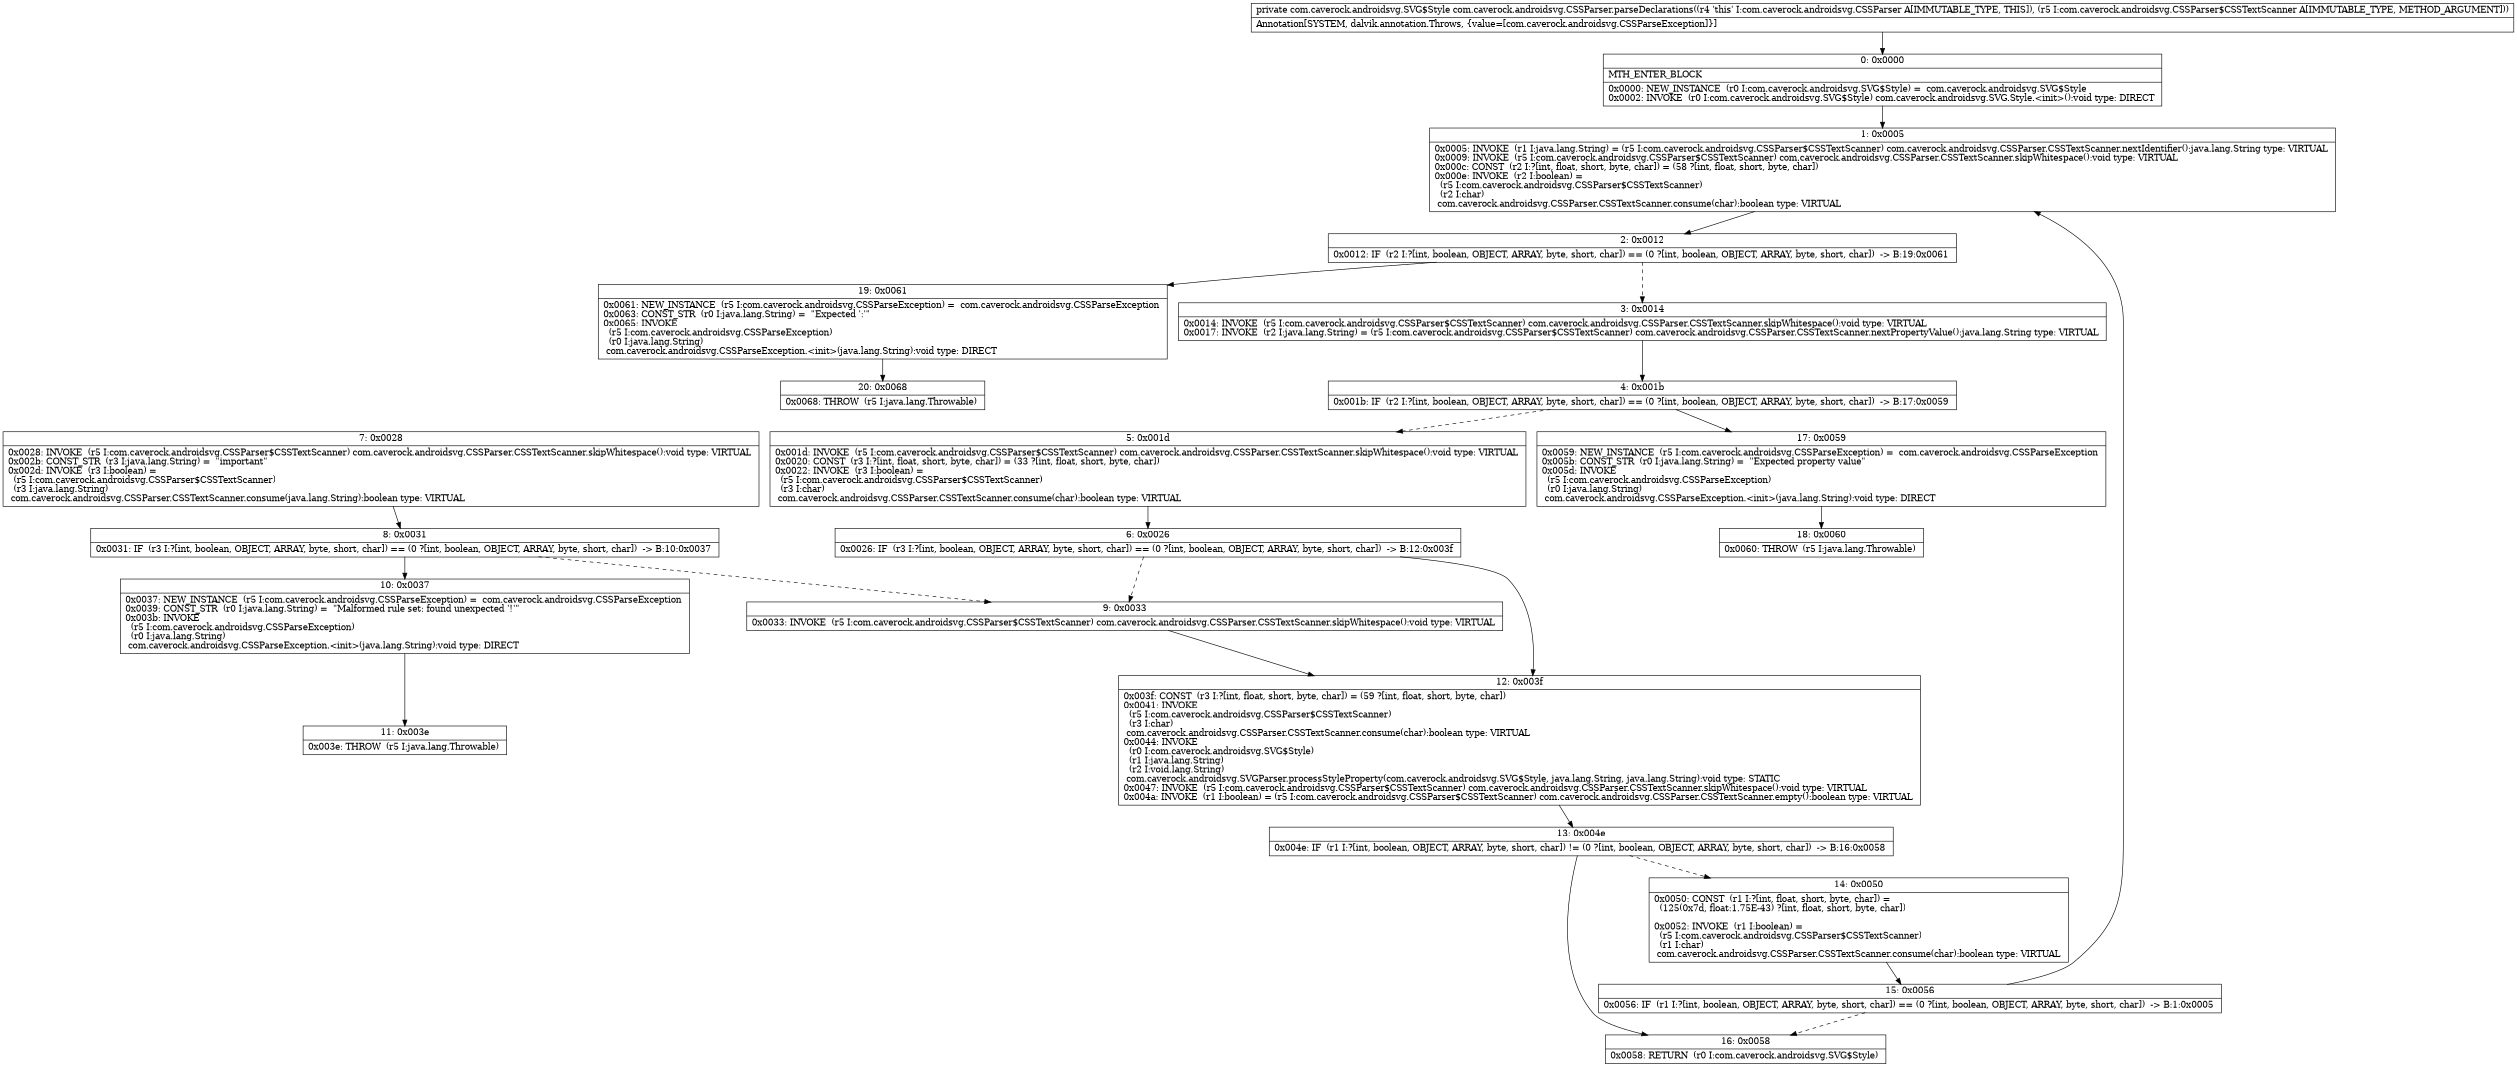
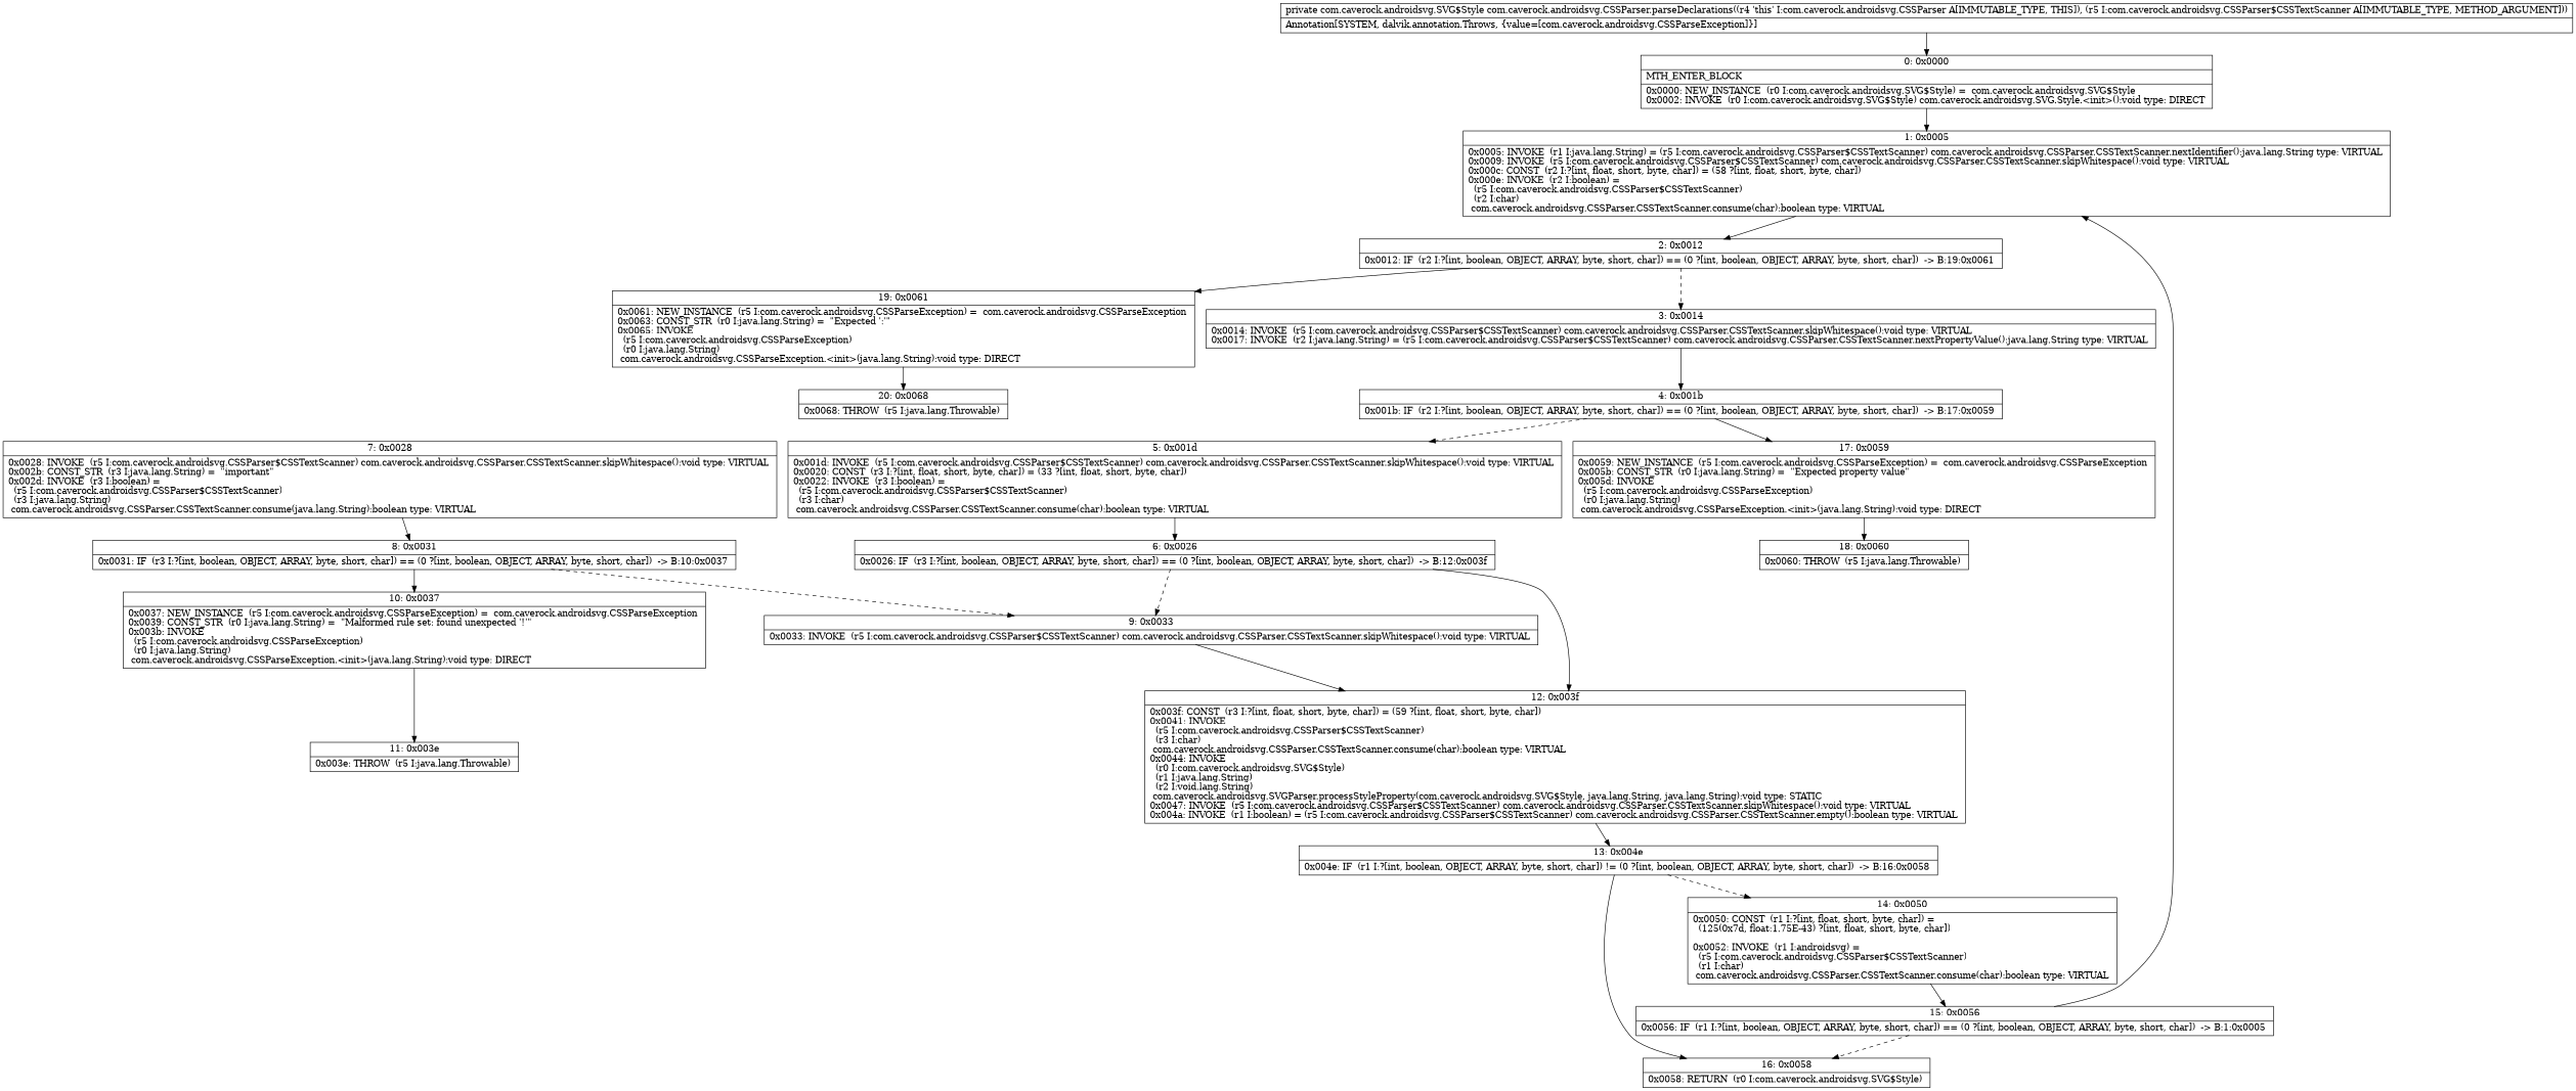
  digraph {
    node [shape=record]
    n1 [label="{0\:\ 0x0000|MTH_ENTER_BLOCK\l|0x0000: NEW_INSTANCE  (r0 I:com.caverock.androidsvg.SVG$Style) =  com.caverock.androidsvg.SVG$Style \l0x0002: INVOKE  (r0 I:com.caverock.androidsvg.SVG$Style) com.caverock.androidsvg.SVG.Style.\<init\>():void type: DIRECT \l}"]
    n2 [label="{1\:\ 0x0005|0x0005: INVOKE  (r1 I:java.lang.String) = (r5 I:com.caverock.androidsvg.CSSParser$CSSTextScanner) com.caverock.androidsvg.CSSParser.CSSTextScanner.nextIdentifier():java.lang.String type: VIRTUAL \l0x0009: INVOKE  (r5 I:com.caverock.androidsvg.CSSParser$CSSTextScanner) com.caverock.androidsvg.CSSParser.CSSTextScanner.skipWhitespace():void type: VIRTUAL \l0x000c: CONST  (r2 I:?[int, float, short, byte, char]) = (58 ?[int, float, short, byte, char]) \l0x000e: INVOKE  (r2 I:boolean) = \l  (r5 I:com.caverock.androidsvg.CSSParser$CSSTextScanner)\l  (r2 I:char)\l com.caverock.androidsvg.CSSParser.CSSTextScanner.consume(char):boolean type: VIRTUAL \l}"]
    n3 [label="{2\:\ 0x0012|0x0012: IF  (r2 I:?[int, boolean, OBJECT, ARRAY, byte, short, char]) == (0 ?[int, boolean, OBJECT, ARRAY, byte, short, char])  \-\> B:19:0x0061 \l}"]
    n4 [label="{3\:\ 0x0014|0x0014: INVOKE  (r5 I:com.caverock.androidsvg.CSSParser$CSSTextScanner) com.caverock.androidsvg.CSSParser.CSSTextScanner.skipWhitespace():void type: VIRTUAL \l0x0017: INVOKE  (r2 I:java.lang.String) = (r5 I:com.caverock.androidsvg.CSSParser$CSSTextScanner) com.caverock.androidsvg.CSSParser.CSSTextScanner.nextPropertyValue():java.lang.String type: VIRTUAL \l}"]
    n5 [label="{19\:\ 0x0061|0x0061: NEW_INSTANCE  (r5 I:com.caverock.androidsvg.CSSParseException) =  com.caverock.androidsvg.CSSParseException \l0x0063: CONST_STR  (r0 I:java.lang.String) =  \"Expected ':'\" \l0x0065: INVOKE  \l  (r5 I:com.caverock.androidsvg.CSSParseException)\l  (r0 I:java.lang.String)\l com.caverock.androidsvg.CSSParseException.\<init\>(java.lang.String):void type: DIRECT \l}"]
    n6 [label="{4\:\ 0x001b|0x001b: IF  (r2 I:?[int, boolean, OBJECT, ARRAY, byte, short, char]) == (0 ?[int, boolean, OBJECT, ARRAY, byte, short, char])  \-\> B:17:0x0059 \l}"]
    n7 [label="{20\:\ 0x0068|0x0068: THROW  (r5 I:java.lang.Throwable) \l}"]
    n8 [label="{5\:\ 0x001d|0x001d: INVOKE  (r5 I:com.caverock.androidsvg.CSSParser$CSSTextScanner) com.caverock.androidsvg.CSSParser.CSSTextScanner.skipWhitespace():void type: VIRTUAL \l0x0020: CONST  (r3 I:?[int, float, short, byte, char]) = (33 ?[int, float, short, byte, char]) \l0x0022: INVOKE  (r3 I:boolean) = \l  (r5 I:com.caverock.androidsvg.CSSParser$CSSTextScanner)\l  (r3 I:char)\l com.caverock.androidsvg.CSSParser.CSSTextScanner.consume(char):boolean type: VIRTUAL \l}"]
    n9 [label="{17\:\ 0x0059|0x0059: NEW_INSTANCE  (r5 I:com.caverock.androidsvg.CSSParseException) =  com.caverock.androidsvg.CSSParseException \l0x005b: CONST_STR  (r0 I:java.lang.String) =  \"Expected property value\" \l0x005d: INVOKE  \l  (r5 I:com.caverock.androidsvg.CSSParseException)\l  (r0 I:java.lang.String)\l com.caverock.androidsvg.CSSParseException.\<init\>(java.lang.String):void type: DIRECT \l}"]
    n10 [label="{6\:\ 0x0026|0x0026: IF  (r3 I:?[int, boolean, OBJECT, ARRAY, byte, short, char]) == (0 ?[int, boolean, OBJECT, ARRAY, byte, short, char])  \-\> B:12:0x003f \l}"]
    n11 [label="{18\:\ 0x0060|0x0060: THROW  (r5 I:java.lang.Throwable) \l}"]
    n12 [label="{12\:\ 0x003f|0x003f: CONST  (r3 I:?[int, float, short, byte, char]) = (59 ?[int, float, short, byte, char]) \l0x0041: INVOKE  \l  (r5 I:com.caverock.androidsvg.CSSParser$CSSTextScanner)\l  (r3 I:char)\l com.caverock.androidsvg.CSSParser.CSSTextScanner.consume(char):boolean type: VIRTUAL \l0x0044: INVOKE  \l  (r0 I:com.caverock.androidsvg.SVG$Style)\l  (r1 I:java.lang.String)\l  (r2 I:void.lang.String)\l com.caverock.androidsvg.SVGParser.processStyleProperty(com.caverock.androidsvg.SVG$Style, java.lang.String, java.lang.String):void type: STATIC \l0x0047: INVOKE  (r5 I:com.caverock.androidsvg.CSSParser$CSSTextScanner) com.caverock.androidsvg.CSSParser.CSSTextScanner.skipWhitespace():void type: VIRTUAL \l0x004a: INVOKE  (r1 I:boolean) = (r5 I:com.caverock.androidsvg.CSSParser$CSSTextScanner) com.caverock.androidsvg.CSSParser.CSSTextScanner.empty():boolean type: VIRTUAL \l}"]
    n13 [label="{9\:\ 0x0033|0x0033: INVOKE  (r5 I:com.caverock.androidsvg.CSSParser$CSSTextScanner) com.caverock.androidsvg.CSSParser.CSSTextScanner.skipWhitespace():void type: VIRTUAL \l}"]
    n14 [label="{7\:\ 0x0028|0x0028: INVOKE  (r5 I:com.caverock.androidsvg.CSSParser$CSSTextScanner) com.caverock.androidsvg.CSSParser.CSSTextScanner.skipWhitespace():void type: VIRTUAL \l0x002b: CONST_STR  (r3 I:java.lang.String) =  \"important\" \l0x002d: INVOKE  (r3 I:boolean) = \l  (r5 I:com.caverock.androidsvg.CSSParser$CSSTextScanner)\l  (r3 I:java.lang.String)\l com.caverock.androidsvg.CSSParser.CSSTextScanner.consume(java.lang.String):boolean type: VIRTUAL \l}"]
    n15 [label="{8\:\ 0x0031|0x0031: IF  (r3 I:?[int, boolean, OBJECT, ARRAY, byte, short, char]) == (0 ?[int, boolean, OBJECT, ARRAY, byte, short, char])  \-\> B:10:0x0037 \l}"]
    n16 [label="{13\:\ 0x004e|0x004e: IF  (r1 I:?[int, boolean, OBJECT, ARRAY, byte, short, char]) != (0 ?[int, boolean, OBJECT, ARRAY, byte, short, char])  \-\> B:16:0x0058 \l}"]
    n17 [label="{10\:\ 0x0037|0x0037: NEW_INSTANCE  (r5 I:com.caverock.androidsvg.CSSParseException) =  com.caverock.androidsvg.CSSParseException \l0x0039: CONST_STR  (r0 I:java.lang.String) =  \"Malformed rule set: found unexpected '!'\" \l0x003b: INVOKE  \l  (r5 I:com.caverock.androidsvg.CSSParseException)\l  (r0 I:java.lang.String)\l com.caverock.androidsvg.CSSParseException.\<init\>(java.lang.String):void type: DIRECT \l}"]
    n18 [label="{11\:\ 0x003e|0x003e: THROW  (r5 I:java.lang.Throwable) \l}"]
-   n19 [label="{14\:\ 0x0050|0x0050: CONST  (r1 I:?[int, float, short, byte, char]) = \l  (125(0x7d, float:1.75E\-43) ?[int, float, short, byte, char])\l \l0x0052: INVOKE  (r1 I:boolean) = \l  (r5 I:com.caverock.androidsvg.CSSParser$CSSTextScanner)\l  (r1 I:char)\l com.caverock.androidsvg.CSSParser.CSSTextScanner.consume(char):boolean type: VIRTUAL \l}"]
+   n19 [label="{14\:\ 0x0050|0x0050: CONST  (r1 I:?[int, float, short, byte, char]) = \l  (125(0x7d, float:1.75E\-43) ?[int, float, short, byte, char])\l \l0x0052: INVOKE  (r1 I:androidsvg) = \l  (r5 I:com.caverock.androidsvg.CSSParser$CSSTextScanner)\l  (r1 I:char)\l com.caverock.androidsvg.CSSParser.CSSTextScanner.consume(char):boolean type: VIRTUAL \l}"]
    n20 [label="{16\:\ 0x0058|0x0058: RETURN  (r0 I:com.caverock.androidsvg.SVG$Style) \l}"]
    n21 [label="{15\:\ 0x0056|0x0056: IF  (r1 I:?[int, boolean, OBJECT, ARRAY, byte, short, char]) == (0 ?[int, boolean, OBJECT, ARRAY, byte, short, char])  \-\> B:1:0x0005 \l}"]
    n22 [label="{private com.caverock.androidsvg.SVG$Style com.caverock.androidsvg.CSSParser.parseDeclarations((r4 'this' I:com.caverock.androidsvg.CSSParser A[IMMUTABLE_TYPE, THIS]), (r5 I:com.caverock.androidsvg.CSSParser$CSSTextScanner A[IMMUTABLE_TYPE, METHOD_ARGUMENT]))  | Annotation[SYSTEM, dalvik.annotation.Throws, \{value=[com.caverock.androidsvg.CSSParseException]\}]\l}"]
    n1 -> n2
    n2 -> n3
    n3 -> n4 [style=dashed]
    n3 -> n5
    n4 -> n6
    n5 -> n7
    n6 -> n8 [style=dashed]
    n6 -> n9
    n8 -> n10
    n9 -> n11
    n10 -> n12
    n10 -> n13 [style=dashed]
    n12 -> n16
    n13 -> n12
    n14 -> n15
    n15 -> n13 [style=dashed]
    n15 -> n17
    n16 -> n19 [style=dashed]
    n16 -> n20
    n17 -> n18
    n19 -> n21
    n21 -> n2
    n21 -> n20 [style=dashed]
    n22 -> n1
  }
